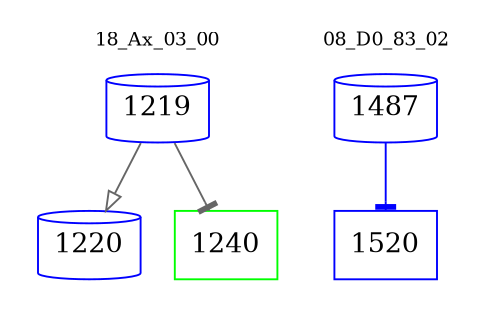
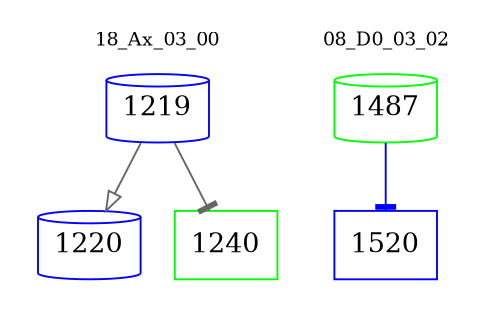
  digraph {
    node [color=blue shape=cylinder]
    edge [arrowhead=tee color=gray40]
    n1 [label=1219]
    n2 [label=1220]
    n3 [color=green label=1240 shape=box]
-   n4 [label=1487]
+   n4 [color=green label=1487]
    n5 [label=1520 shape=box]
    subgraph cluster_1 {
      color=white
      fontsize=10
      label="18_Ax_03_00"
      n1
      n2
      n3
    }
    subgraph cluster_2 {
      color=white
      fontsize=10
-     label="08_D0_83_02"
+     label="08_D0_03_02"
      n4
      n5
    }
    n1 -> n2 [arrowhead=onormal]
    n1 -> n3
    n4 -> n5 [color=blue]
  }
